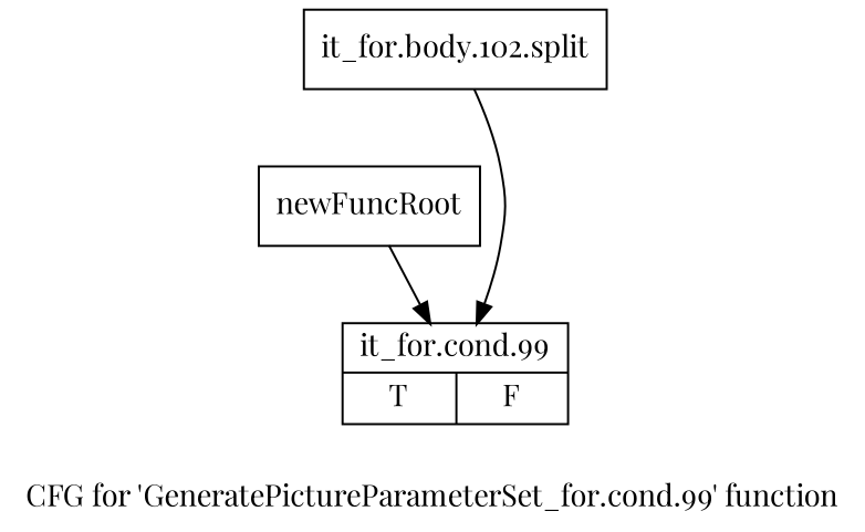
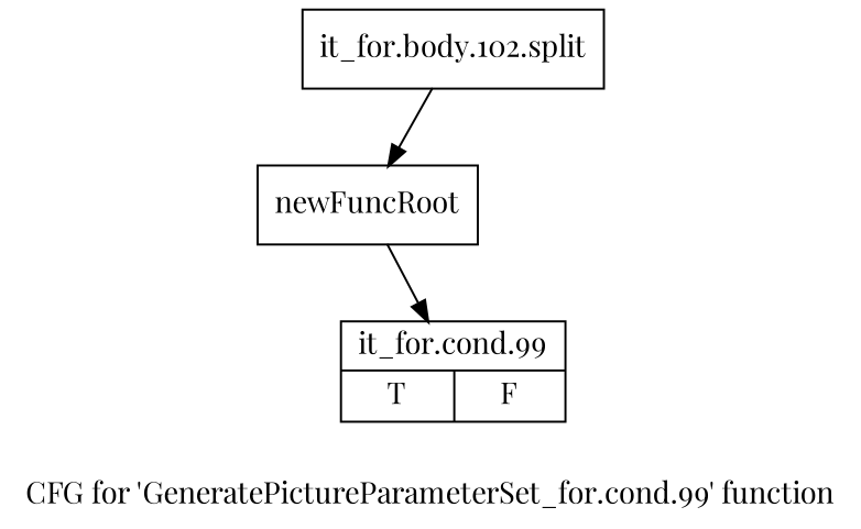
  digraph {
    fontname="Playfair Display"
    label="CFG for 'GeneratePictureParameterSet_for.cond.99' function"
    node [fontname="Playfair Display" shape=record]
    edge [fontname="Playfair Display"]
    n1 [label="{newFuncRoot}"]
    n2 [label="{it_for.cond.99|{<s0>T|<s1>F}}"]
    n3 [label="{it_for.body.102.split}"]
    n1 -> n2
-   n3 -> n2
+   n3 -> n1
  }
